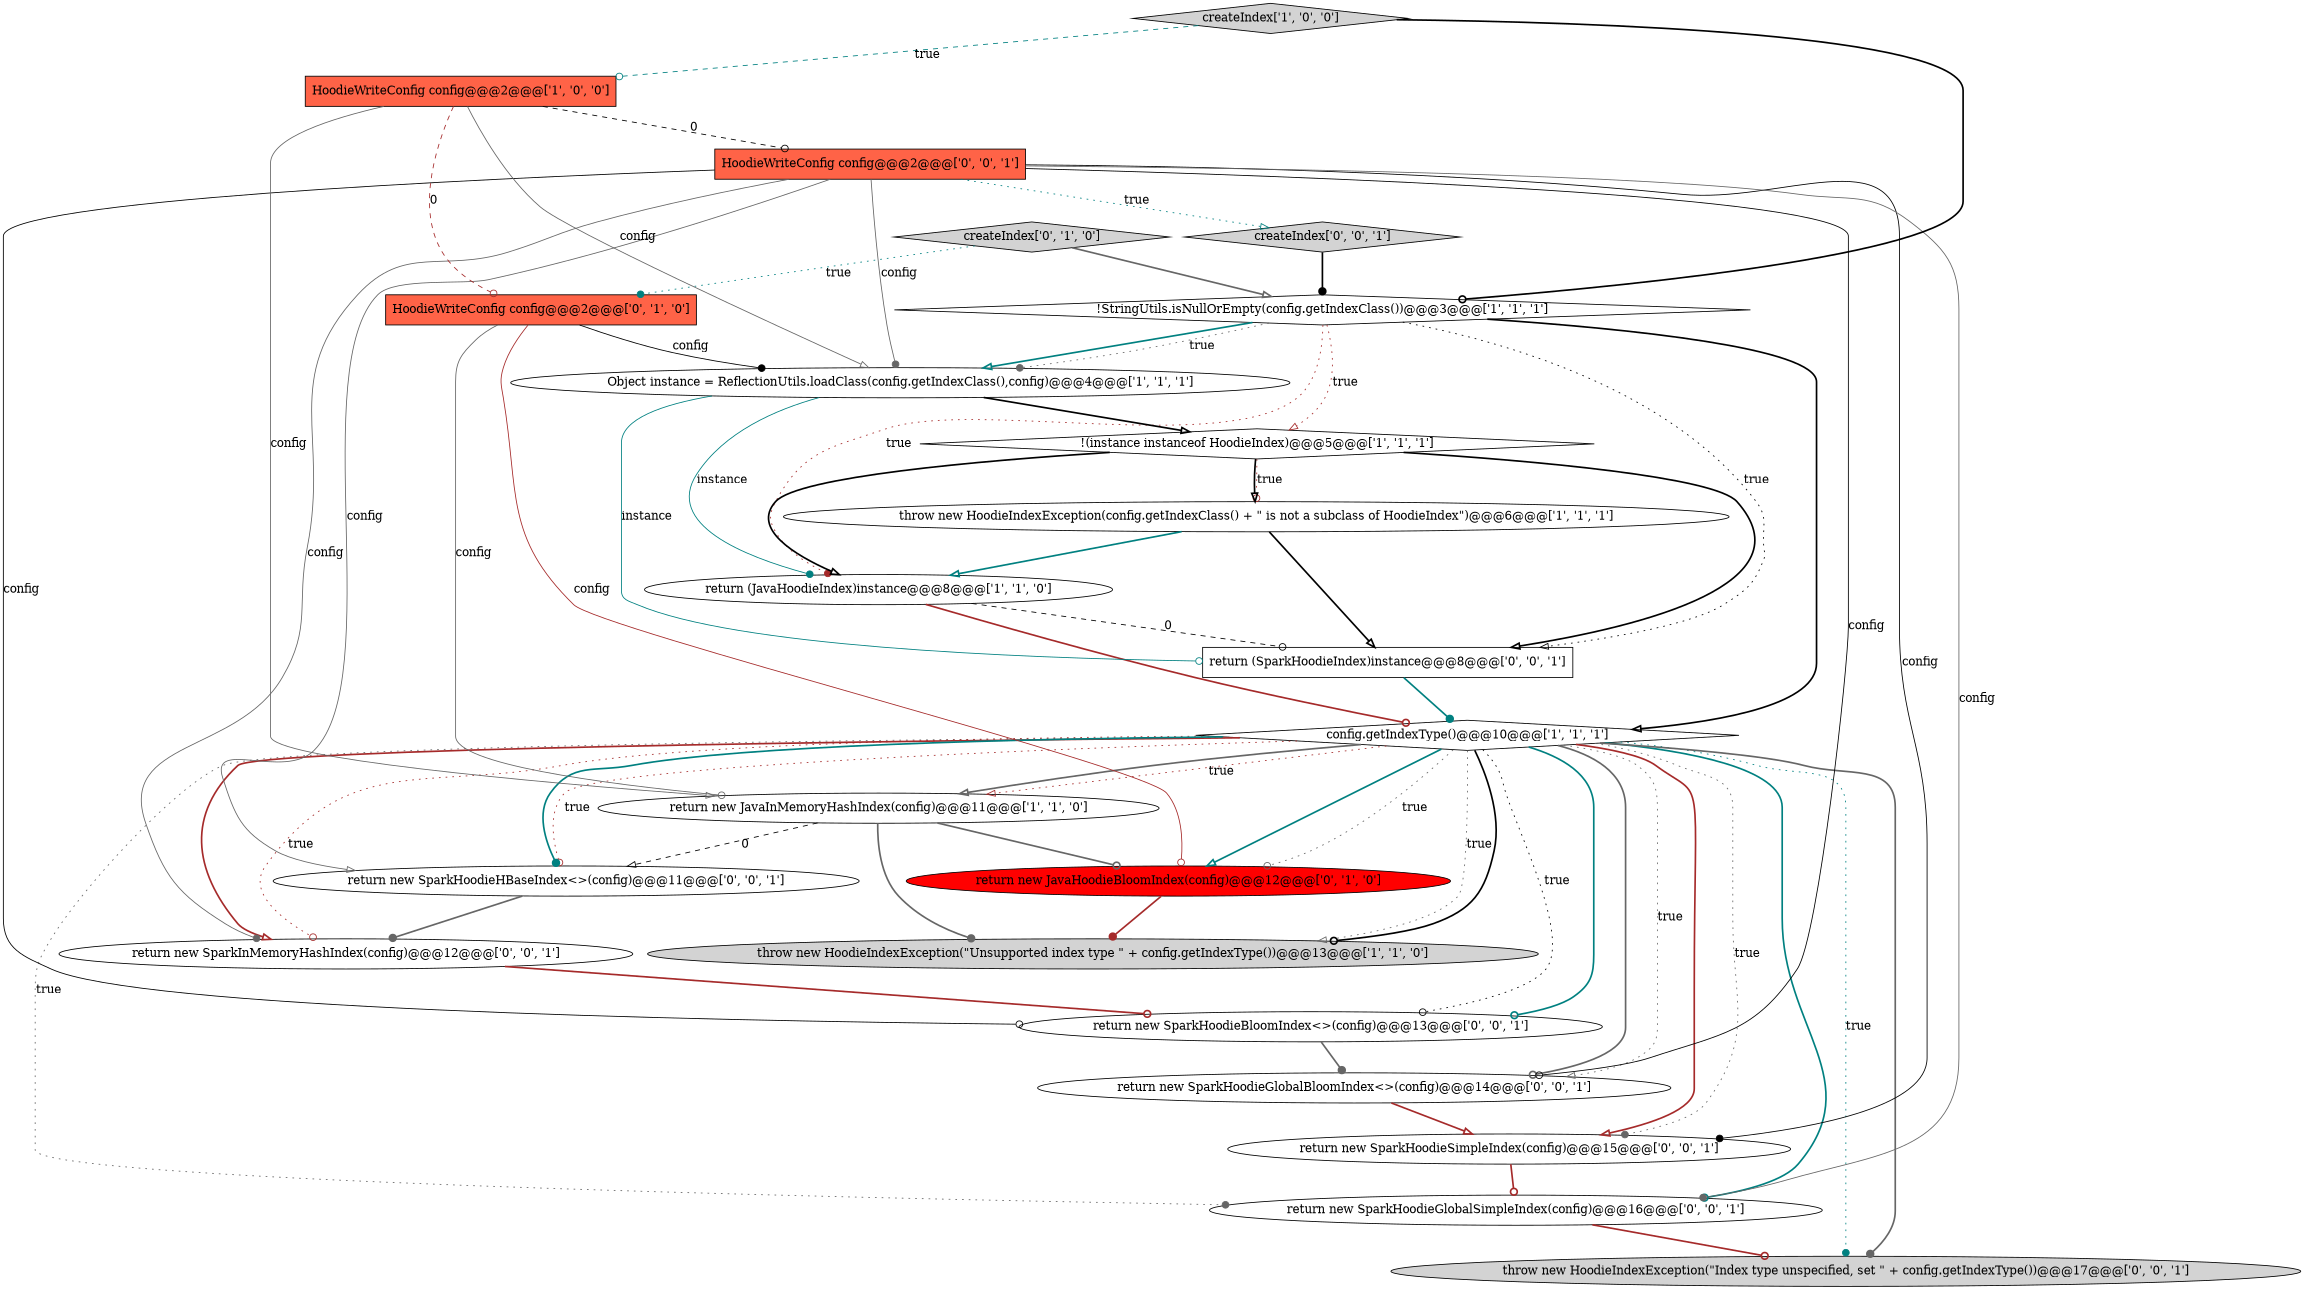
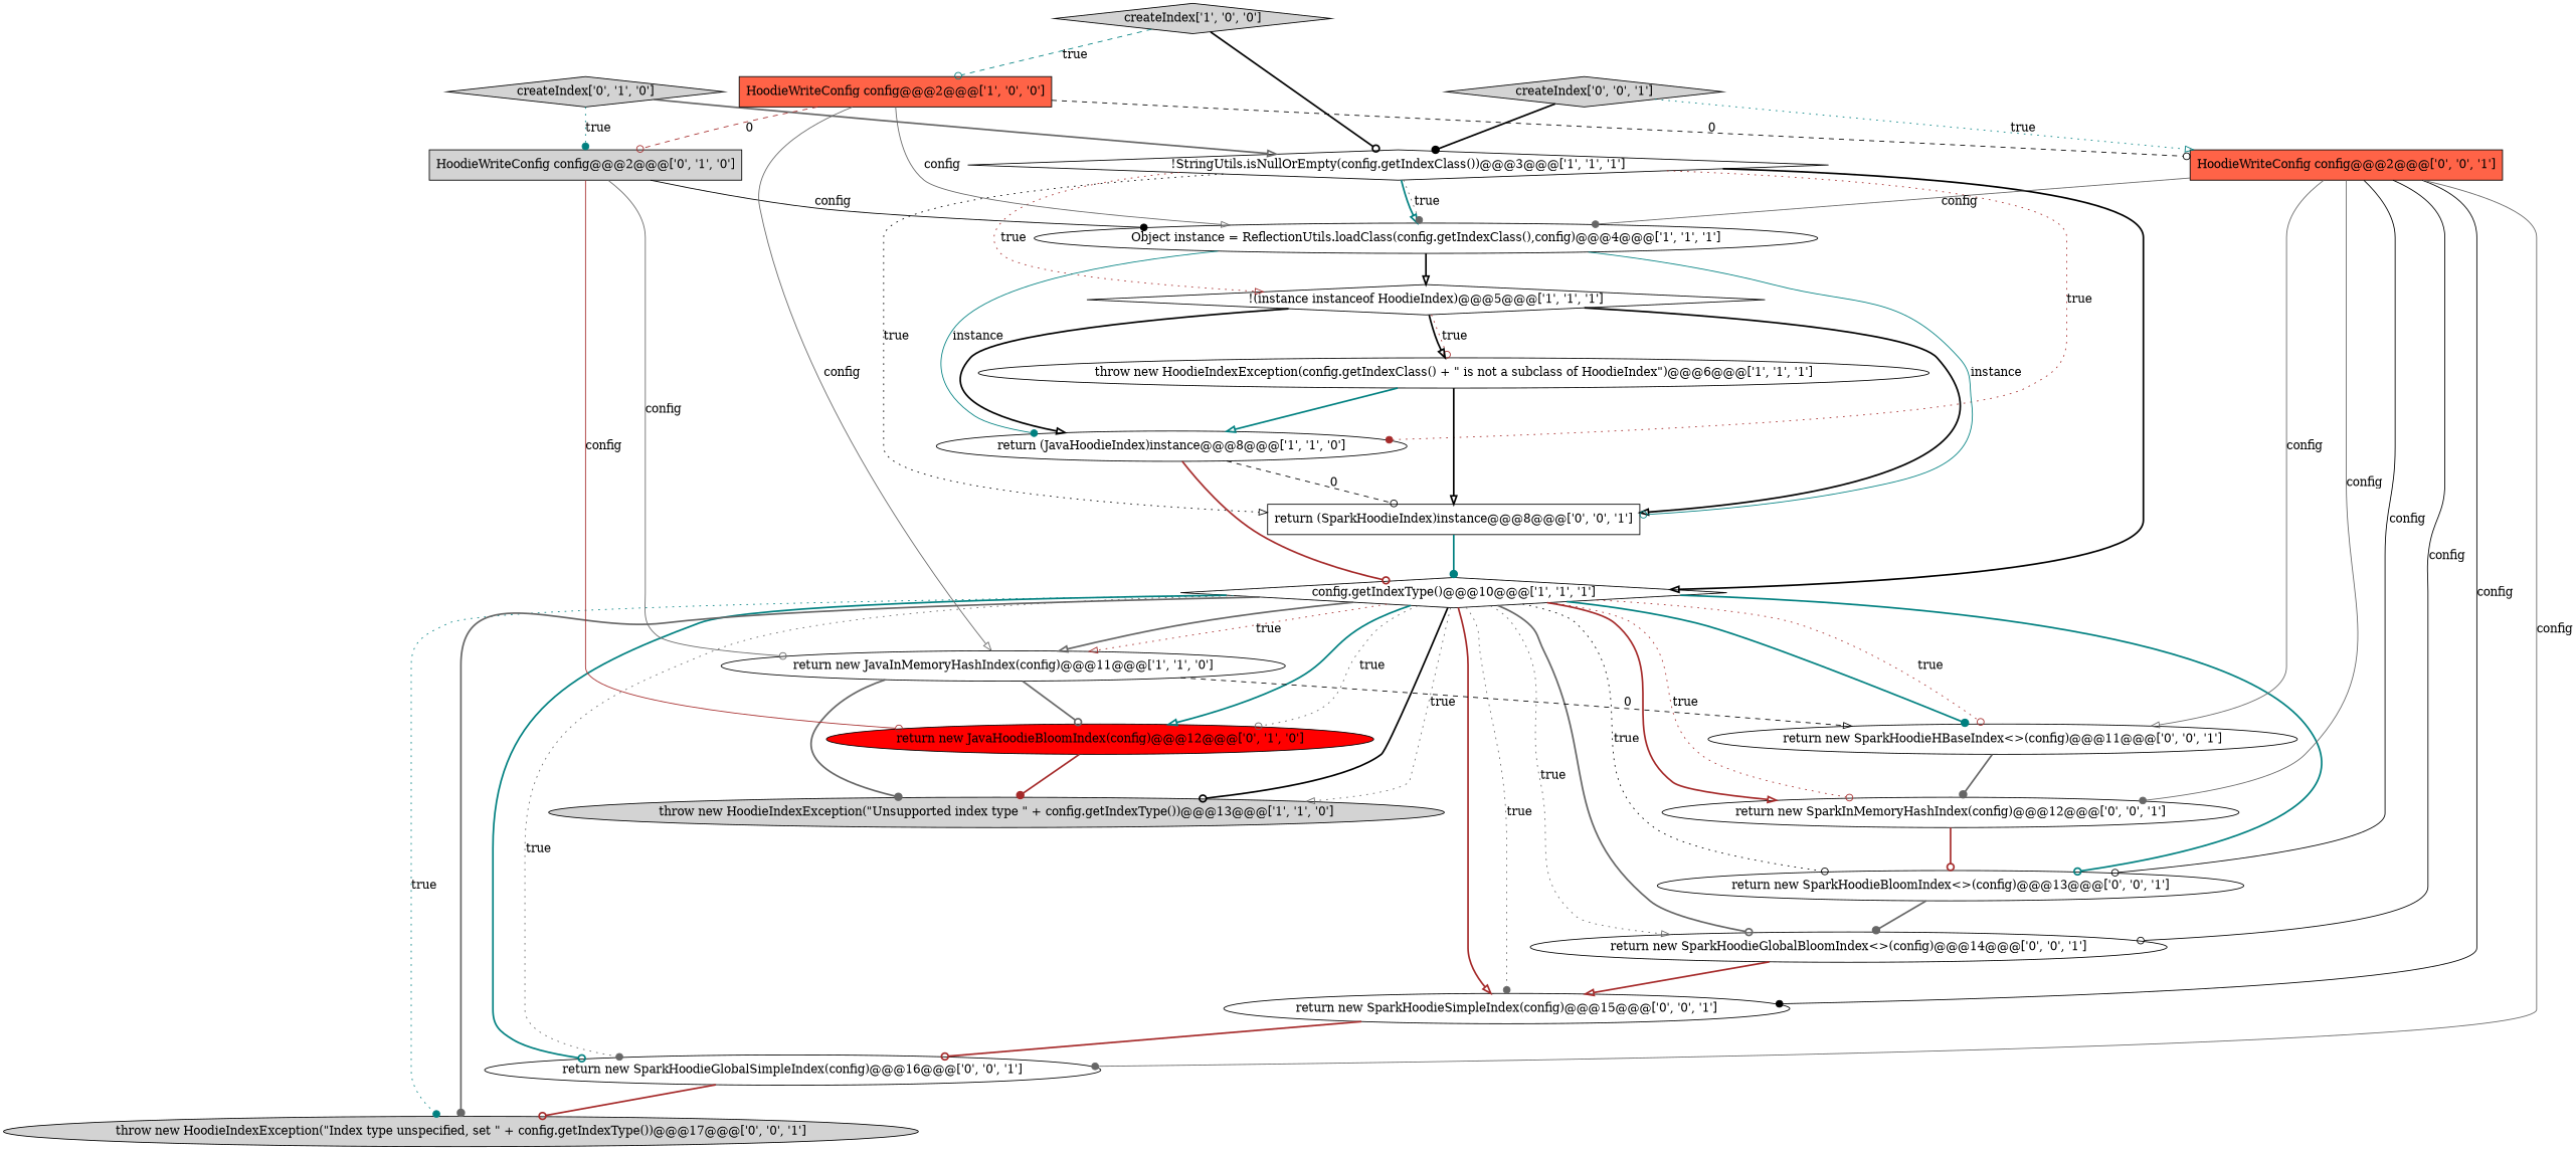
  digraph {
    node [fillcolor=white shape=ellipse style=filled]
    edge [arrowhead=onormal color=gray40 style=bold]
    n1 [label="!StringUtils.isNullOrEmpty(config.getIndexClass())@@@3@@@['1', '1', '1']" shape=diamond]
    n2 [label="return (JavaHoodieIndex)instance@@@8@@@['1', '1', '0']"]
    n3 [label="config.getIndexType()@@@10@@@['1', '1', '1']" shape=diamond]
    n4 [label="!(instance instanceof HoodieIndex)@@@5@@@['1', '1', '1']" shape=diamond]
    n5 [label="return (SparkHoodieIndex)instance@@@8@@@['0', '0', '1']" shape=box]
    n6 [label="Object instance = ReflectionUtils.loadClass(config.getIndexClass(),config)@@@4@@@['1', '1', '1']"]
    n7 [label="return new SparkHoodieSimpleIndex(config)@@@15@@@['0', '0', '1']"]
    n8 [label="return new SparkHoodieGlobalSimpleIndex(config)@@@16@@@['0', '0', '1']"]
    n9 [label="return new SparkInMemoryHashIndex(config)@@@12@@@['0', '0', '1']"]
    n10 [label="return new SparkHoodieBloomIndex<>(config)@@@13@@@['0', '0', '1']"]
    n11 [label="return new SparkHoodieGlobalBloomIndex<>(config)@@@14@@@['0', '0', '1']"]
    n12 [label="return new JavaInMemoryHashIndex(config)@@@11@@@['1', '1', '0']"]
    n13 [fillcolor=lightgray label="throw new HoodieIndexException(\"Unsupported index type \" + config.getIndexType())@@@13@@@['1', '1', '0']"]
    n14 [fillcolor=red label="return new JavaHoodieBloomIndex(config)@@@12@@@['0', '1', '0']"]
    n15 [label="return new SparkHoodieHBaseIndex<>(config)@@@11@@@['0', '0', '1']"]
    n16 [fillcolor=lightgray label="throw new HoodieIndexException(\"Index type unspecified, set \" + config.getIndexType())@@@17@@@['0', '0', '1']"]
    n17 [label="throw new HoodieIndexException(config.getIndexClass() + \" is not a subclass of HoodieIndex\")@@@6@@@['1', '1', '1']"]
    n18 [fillcolor=lightgray label="createIndex['0', '0', '1']" shape=diamond]
    n19 [fillcolor=tomato label="HoodieWriteConfig config@@@2@@@['0', '0', '1']" shape=box]
    n20 [fillcolor=lightgray label="createIndex['0', '1', '0']" shape=diamond]
-   n21 [fillcolor=tomato label="HoodieWriteConfig config@@@2@@@['0', '1', '0']" shape=box]
+   n21 [fillcolor=lightgray label="HoodieWriteConfig config@@@2@@@['0', '1', '0']" shape=box]
    n22 [fillcolor=tomato label="HoodieWriteConfig config@@@2@@@['1', '0', '0']" shape=box]
    n23 [fillcolor=lightgray label="createIndex['1', '0', '0']" shape=diamond]
    n1 -> n2 [arrowhead=dot color=brown label=true style=dotted]
    n1 -> n3 [color=black]
    n1 -> n4 [color=brown label=true style=dotted]
    n1 -> n5 [color=black label=true style=dotted]
    n1 -> n6 [color=teal]
    n1 -> n6 [arrowhead=dot label=true style=dotted]
    n2 -> n3 [arrowhead=odot color=brown]
    n2 -> n5 [arrowhead=odot color=black label=0 style=dashed]
    n3 -> n7 [color=brown]
    n3 -> n7 [arrowhead=dot label=true style=dotted]
    n3 -> n8 [arrowhead=odot color=teal]
    n3 -> n8 [arrowhead=dot label=true style=dotted]
    n3 -> n9 [color=brown]
    n3 -> n9 [arrowhead=odot color=brown label=true style=dotted]
    n3 -> n10 [arrowhead=odot color=teal]
    n3 -> n10 [arrowhead=odot color=black label=true style=dotted]
    n3 -> n11 [label=true style=dotted]
    n3 -> n11 [arrowhead=odot]
    n3 -> n12
    n3 -> n12 [color=brown label=true style=dotted]
    n3 -> n13 [label=true style=dotted]
    n3 -> n13 [arrowhead=odot color=black]
    n3 -> n14 [arrowhead=odot label=true style=dotted]
    n3 -> n14 [color=teal]
    n3 -> n15 [arrowhead=odot color=brown label=true style=dotted]
    n3 -> n15 [arrowhead=dot color=teal]
    n3 -> n16 [arrowhead=dot color=teal label=true style=dotted]
    n3 -> n16 [arrowhead=dot]
    n4 -> n2 [color=black]
    n4 -> n5 [color=black]
    n4 -> n17 [arrowhead=odot color=brown label=true style=dotted]
    n4 -> n17 [color=black]
    n5 -> n3 [arrowhead=dot color=teal]
    n6 -> n2 [arrowhead=dot color=teal label=instance style=solid]
    n6 -> n4 [color=black]
    n6 -> n5 [arrowhead=odot color=teal label=instance style=solid]
    n7 -> n8 [arrowhead=odot color=brown]
    n8 -> n16 [arrowhead=odot color=brown]
    n9 -> n10 [arrowhead=odot color=brown]
    n10 -> n11 [arrowhead=dot]
    n11 -> n7 [color=brown]
    n12 -> n13 [arrowhead=dot]
    n12 -> n14 [arrowhead=odot]
    n12 -> n15 [color=black label=0 style=dashed]
    n14 -> n13 [arrowhead=dot color=brown]
    n15 -> n9 [arrowhead=dot]
    n17 -> n2 [color=teal]
    n17 -> n5 [color=black]
    n18 -> n1 [arrowhead=dot color=black]
-   n19 -> n18 [color=teal label=true style=dotted]
+   n18 -> n19 [color=teal label=true style=dotted]
    n19 -> n6 [arrowhead=dot label=config style=solid]
    n19 -> n7 [arrowhead=dot color=black label=config style=solid]
    n19 -> n8 [arrowhead=dot label=config style=solid]
    n19 -> n9 [arrowhead=dot label=config style=solid]
    n19 -> n10 [arrowhead=odot color=black label=config style=solid]
    n19 -> n11 [arrowhead=odot color=black label=config style=solid]
    n19 -> n15 [label=config style=solid]
    n20 -> n1
    n20 -> n21 [arrowhead=dot color=teal label=true style=dotted]
    n21 -> n6 [arrowhead=dot color=black label=config style=solid]
    n21 -> n12 [arrowhead=odot label=config style=solid]
    n21 -> n14 [arrowhead=odot color=brown label=config style=solid]
    n22 -> n6 [label=config style=solid]
    n22 -> n12 [label=config style=solid]
    n22 -> n19 [arrowhead=odot color=black label=0 style=dashed]
    n22 -> n21 [arrowhead=odot color=brown label=0 style=dashed]
    n23 -> n1 [arrowhead=odot color=black]
    n23 -> n22 [arrowhead=odot color=teal label=true style=dashed]
  }
